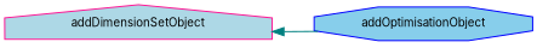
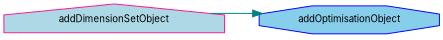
  digraph {
    rankdir=LR
    fontname=Inter
    node [fontname=Inter fontsize=10 style=filled]
    n1 [color=deeppink fillcolor=lightblue fontcolor=black height=0.2 label=addDimensionSetObject shape=house width=0.4]
    n2 [color=blue height=0.2 label=addOptimisationObject shape=octagon width=0.4 fillcolor=skyblue]
-   n1 -> n2 [color=teal dir=back fontname=Inter fontsize=10 labelfontname=Helvetica labelfontsize=10 style=solid]
+   n2 -> n1 [color=teal dir=back fontname=Inter fontsize=10 labelfontname=Helvetica labelfontsize=10 style=solid]
  }
